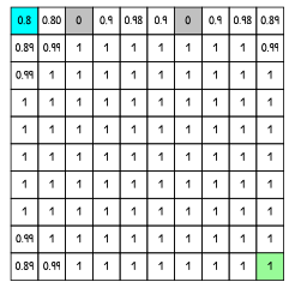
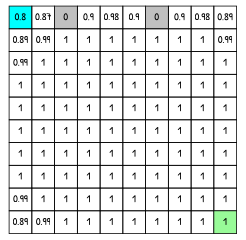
  digraph {
    fontname="Patrick Hand"
-   n1 [label=<<TABLE BORDER="0" CELLBORDER="1" CELLSPACING="0"> <TR> <TD width="30" height="30" fixedsize="true" BGCOLOR="cyan">0.8</TD> <TD width="30" height="30" fixedsize="true">0.80</TD> <TD width="30" height="30" fixedsize="true" BGCOLOR="gray">0</TD> <TD width="30" height="30" fixedsize="true">0.9</TD> <TD width="30" height="30" fixedsize="true">0.98</TD> <TD width="30" height="30" fixedsize="true">0.9</TD> <TD width="30" height="30" fixedsize="true" BGCOLOR="gray">0</TD> <TD width="30" height="30" fixedsize="true">0.9</TD> <TD width="30" height="30" fixedsize="true">0.98</TD> <TD width="30" height="30" fixedsize="true">0.89</TD> </TR> <TR> <TD width="30" height="30" fixedsize="true">0.89</TD> <TD width="30" height="30" fixedsize="true">0.99</TD> <TD width="30" height="30" fixedsize="true">1</TD> <TD width="30" height="30" fixedsize="true">1</TD> <TD width="30" height="30" fixedsize="true">1</TD> <TD width="30" height="30" fixedsize="true">1</TD> <TD width="30" height="30" fixedsize="true">1</TD> <TD width="30" height="30" fixedsize="true">1</TD> <TD width="30" height="30" fixedsize="true">1</TD> <TD width="30" height="30" fixedsize="true">0.99</TD> </TR> <TR> <TD width="30" height="30" fixedsize="true">0.99</TD> <TD width="30" height="30" fixedsize="true">1</TD> <TD width="30" height="30" fixedsize="true">1</TD> <TD width="30" height="30" fixedsize="true">1</TD> <TD width="30" height="30" fixedsize="true">1</TD> <TD width="30" height="30" fixedsize="true">1</TD> <TD width="30" height="30" fixedsize="true">1</TD> <TD width="30" height="30" fixedsize="true">1</TD> <TD width="30" height="30" fixedsize="true">1</TD> <TD width="30" height="30" fixedsize="true">1</TD> </TR> <TR> <TD width="30" height="30" fixedsize="true">1</TD> <TD width="30" height="30" fixedsize="true">1</TD> <TD width="30" height="30" fixedsize="true">1</TD> <TD width="30" height="30" fixedsize="true">1</TD> <TD width="30" height="30" fixedsize="true">1</TD> <TD width="30" height="30" fixedsize="true">1</TD> <TD width="30" height="30" fixedsize="true">1</TD> <TD width="30" height="30" fixedsize="true">1</TD> <TD width="30" height="30" fixedsize="true">1</TD> <TD width="30" height="30" fixedsize="true">1</TD> </TR> <TR> <TD width="30" height="30" fixedsize="true">1</TD> <TD width="30" height="30" fixedsize="true">1</TD> <TD width="30" height="30" fixedsize="true">1</TD> <TD width="30" height="30" fixedsize="true">1</TD> <TD width="30" height="30" fixedsize="true">1</TD> <TD width="30" height="30" fixedsize="true">1</TD> <TD width="30" height="30" fixedsize="true">1</TD> <TD width="30" height="30" fixedsize="true">1</TD> <TD width="30" height="30" fixedsize="true">1</TD> <TD width="30" height="30" fixedsize="true">1</TD> </TR> <TR> <TD width="30" height="30" fixedsize="true">1</TD> <TD width="30" height="30" fixedsize="true">1</TD> <TD width="30" height="30" fixedsize="true">1</TD> <TD width="30" height="30" fixedsize="true">1</TD> <TD width="30" height="30" fixedsize="true">1</TD> <TD width="30" height="30" fixedsize="true">1</TD> <TD width="30" height="30" fixedsize="true">1</TD> <TD width="30" height="30" fixedsize="true">1</TD> <TD width="30" height="30" fixedsize="true">1</TD> <TD width="30" height="30" fixedsize="true">1</TD> </TR> <TR> <TD width="30" height="30" fixedsize="true">1</TD> <TD width="30" height="30" fixedsize="true">1</TD> <TD width="30" height="30" fixedsize="true">1</TD> <TD width="30" height="30" fixedsize="true">1</TD> <TD width="30" height="30" fixedsize="true">1</TD> <TD width="30" height="30" fixedsize="true">1</TD> <TD width="30" height="30" fixedsize="true">1</TD> <TD width="30" height="30" fixedsize="true">1</TD> <TD width="30" height="30" fixedsize="true">1</TD> <TD width="30" height="30" fixedsize="true">1</TD> </TR> <TR> <TD width="30" height="30" fixedsize="true">1</TD> <TD width="30" height="30" fixedsize="true">1</TD> <TD width="30" height="30" fixedsize="true">1</TD> <TD width="30" height="30" fixedsize="true">1</TD> <TD width="30" height="30" fixedsize="true">1</TD> <TD width="30" height="30" fixedsize="true">1</TD> <TD width="30" height="30" fixedsize="true">1</TD> <TD width="30" height="30" fixedsize="true">1</TD> <TD width="30" height="30" fixedsize="true">1</TD> <TD width="30" height="30" fixedsize="true">1</TD> </TR> <TR> <TD width="30" height="30" fixedsize="true">0.99</TD> <TD width="30" height="30" fixedsize="true">1</TD> <TD width="30" height="30" fixedsize="true">1</TD> <TD width="30" height="30" fixedsize="true">1</TD> <TD width="30" height="30" fixedsize="true">1</TD> <TD width="30" height="30" fixedsize="true">1</TD> <TD width="30" height="30" fixedsize="true">1</TD> <TD width="30" height="30" fixedsize="true">1</TD> <TD width="30" height="30" fixedsize="true">1</TD> <TD width="30" height="30" fixedsize="true">1</TD> </TR> <TR> <TD width="30" height="30" fixedsize="true">0.89</TD> <TD width="30" height="30" fixedsize="true">0.99</TD> <TD width="30" height="30" fixedsize="true">1</TD> <TD width="30" height="30" fixedsize="true">1</TD> <TD width="30" height="30" fixedsize="true">1</TD> <TD width="30" height="30" fixedsize="true">1</TD> <TD width="30" height="30" fixedsize="true">1</TD> <TD width="30" height="30" fixedsize="true">1</TD> <TD width="30" height="30" fixedsize="true">1</TD> <TD width="30" height="30" fixedsize="true" BGCOLOR="palegreen">1</TD> </TR>  </TABLE>> shape=plaintext fontname="Patrick Hand"]
+   n1 [label=<<TABLE BORDER="0" CELLBORDER="1" CELLSPACING="0"> <TR> <TD width="30" height="30" fixedsize="true" BGCOLOR="cyan">0.8</TD> <TD width="30" height="30" fixedsize="true">0.87</TD> <TD width="30" height="30" fixedsize="true" BGCOLOR="gray">0</TD> <TD width="30" height="30" fixedsize="true">0.9</TD> <TD width="30" height="30" fixedsize="true">0.98</TD> <TD width="30" height="30" fixedsize="true">0.9</TD> <TD width="30" height="30" fixedsize="true" BGCOLOR="gray">0</TD> <TD width="30" height="30" fixedsize="true">0.9</TD> <TD width="30" height="30" fixedsize="true">0.98</TD> <TD width="30" height="30" fixedsize="true">0.89</TD> </TR> <TR> <TD width="30" height="30" fixedsize="true">0.89</TD> <TD width="30" height="30" fixedsize="true">0.99</TD> <TD width="30" height="30" fixedsize="true">1</TD> <TD width="30" height="30" fixedsize="true">1</TD> <TD width="30" height="30" fixedsize="true">1</TD> <TD width="30" height="30" fixedsize="true">1</TD> <TD width="30" height="30" fixedsize="true">1</TD> <TD width="30" height="30" fixedsize="true">1</TD> <TD width="30" height="30" fixedsize="true">1</TD> <TD width="30" height="30" fixedsize="true">0.99</TD> </TR> <TR> <TD width="30" height="30" fixedsize="true">0.99</TD> <TD width="30" height="30" fixedsize="true">1</TD> <TD width="30" height="30" fixedsize="true">1</TD> <TD width="30" height="30" fixedsize="true">1</TD> <TD width="30" height="30" fixedsize="true">1</TD> <TD width="30" height="30" fixedsize="true">1</TD> <TD width="30" height="30" fixedsize="true">1</TD> <TD width="30" height="30" fixedsize="true">1</TD> <TD width="30" height="30" fixedsize="true">1</TD> <TD width="30" height="30" fixedsize="true">1</TD> </TR> <TR> <TD width="30" height="30" fixedsize="true">1</TD> <TD width="30" height="30" fixedsize="true">1</TD> <TD width="30" height="30" fixedsize="true">1</TD> <TD width="30" height="30" fixedsize="true">1</TD> <TD width="30" height="30" fixedsize="true">1</TD> <TD width="30" height="30" fixedsize="true">1</TD> <TD width="30" height="30" fixedsize="true">1</TD> <TD width="30" height="30" fixedsize="true">1</TD> <TD width="30" height="30" fixedsize="true">1</TD> <TD width="30" height="30" fixedsize="true">1</TD> </TR> <TR> <TD width="30" height="30" fixedsize="true">1</TD> <TD width="30" height="30" fixedsize="true">1</TD> <TD width="30" height="30" fixedsize="true">1</TD> <TD width="30" height="30" fixedsize="true">1</TD> <TD width="30" height="30" fixedsize="true">1</TD> <TD width="30" height="30" fixedsize="true">1</TD> <TD width="30" height="30" fixedsize="true">1</TD> <TD width="30" height="30" fixedsize="true">1</TD> <TD width="30" height="30" fixedsize="true">1</TD> <TD width="30" height="30" fixedsize="true">1</TD> </TR> <TR> <TD width="30" height="30" fixedsize="true">1</TD> <TD width="30" height="30" fixedsize="true">1</TD> <TD width="30" height="30" fixedsize="true">1</TD> <TD width="30" height="30" fixedsize="true">1</TD> <TD width="30" height="30" fixedsize="true">1</TD> <TD width="30" height="30" fixedsize="true">1</TD> <TD width="30" height="30" fixedsize="true">1</TD> <TD width="30" height="30" fixedsize="true">1</TD> <TD width="30" height="30" fixedsize="true">1</TD> <TD width="30" height="30" fixedsize="true">1</TD> </TR> <TR> <TD width="30" height="30" fixedsize="true">1</TD> <TD width="30" height="30" fixedsize="true">1</TD> <TD width="30" height="30" fixedsize="true">1</TD> <TD width="30" height="30" fixedsize="true">1</TD> <TD width="30" height="30" fixedsize="true">1</TD> <TD width="30" height="30" fixedsize="true">1</TD> <TD width="30" height="30" fixedsize="true">1</TD> <TD width="30" height="30" fixedsize="true">1</TD> <TD width="30" height="30" fixedsize="true">1</TD> <TD width="30" height="30" fixedsize="true">1</TD> </TR> <TR> <TD width="30" height="30" fixedsize="true">1</TD> <TD width="30" height="30" fixedsize="true">1</TD> <TD width="30" height="30" fixedsize="true">1</TD> <TD width="30" height="30" fixedsize="true">1</TD> <TD width="30" height="30" fixedsize="true">1</TD> <TD width="30" height="30" fixedsize="true">1</TD> <TD width="30" height="30" fixedsize="true">1</TD> <TD width="30" height="30" fixedsize="true">1</TD> <TD width="30" height="30" fixedsize="true">1</TD> <TD width="30" height="30" fixedsize="true">1</TD> </TR> <TR> <TD width="30" height="30" fixedsize="true">0.99</TD> <TD width="30" height="30" fixedsize="true">1</TD> <TD width="30" height="30" fixedsize="true">1</TD> <TD width="30" height="30" fixedsize="true">1</TD> <TD width="30" height="30" fixedsize="true">1</TD> <TD width="30" height="30" fixedsize="true">1</TD> <TD width="30" height="30" fixedsize="true">1</TD> <TD width="30" height="30" fixedsize="true">1</TD> <TD width="30" height="30" fixedsize="true">1</TD> <TD width="30" height="30" fixedsize="true">1</TD> </TR> <TR> <TD width="30" height="30" fixedsize="true">0.89</TD> <TD width="30" height="30" fixedsize="true">0.99</TD> <TD width="30" height="30" fixedsize="true">1</TD> <TD width="30" height="30" fixedsize="true">1</TD> <TD width="30" height="30" fixedsize="true">1</TD> <TD width="30" height="30" fixedsize="true">1</TD> <TD width="30" height="30" fixedsize="true">1</TD> <TD width="30" height="30" fixedsize="true">1</TD> <TD width="30" height="30" fixedsize="true">1</TD> <TD width="30" height="30" fixedsize="true" BGCOLOR="palegreen">1</TD> </TR>  </TABLE>> shape=plaintext fontname="Patrick Hand"]
  }
